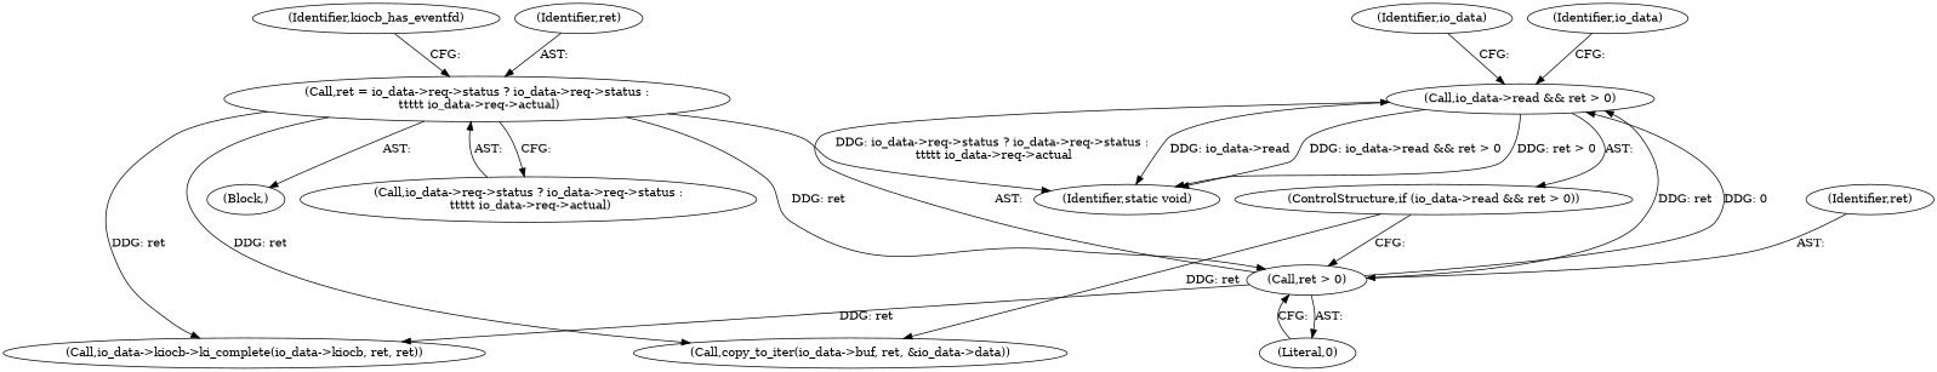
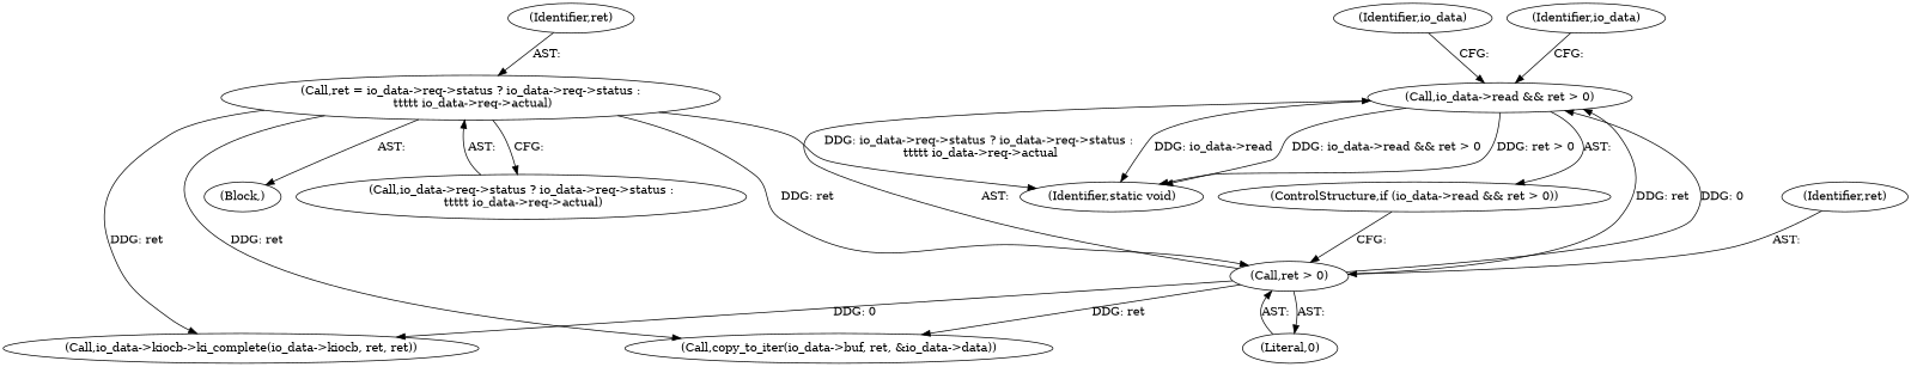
  digraph {
    n1 [label="(Call,io_data->read && ret > 0)"]
    n2 [label="(ControlStructure,if (io_data->read && ret > 0))"]
    n3 [label="(Identifier,static void)"]
    n4 [label="(Call,ret > 0)"]
    n5 [label="(Call,io_data->kiocb->ki_complete(io_data->kiocb, ret, ret))"]
    n6 [label="(Call,copy_to_iter(io_data->buf, ret, &io_data->data))"]
    n7 [label="(Literal,0)"]
    n8 [label="(Call,ret = io_data->req->status ? io_data->req->status :\n \t\t\t\t\t io_data->req->actual)"]
    n9 [label="(Block,)"]
    n10 [label="(Call,io_data->req->status ? io_data->req->status :\n \t\t\t\t\t io_data->req->actual)"]
    n11 [label="(Identifier,io_data)"]
-   n12 [label="(Identifier,kiocb_has_eventfd)"]
    n13 [label="(Identifier,io_data)"]
    n14 [label="(Identifier,ret)"]
    n15 [label="(Identifier,ret)"]
    n1 -> n2 [label="AST: "]
    n1 -> n3 [label="DDG: io_data->read"]
    n1 -> n3 [label="DDG: io_data->read && ret > 0"]
    n1 -> n3 [label="DDG: ret > 0"]
    n2 -> n4 [label="CFG: "]
    n4 -> n1 [label="AST: "]
    n4 -> n1 [label="DDG: ret"]
    n4 -> n1 [label="DDG: 0"]
-   n4 -> n5 [label="DDG: ret"]
-   n2 -> n6 [label="DDG: ret"]
+   n4 -> n5 [label="DDG: 0"]
+   n4 -> n6 [label="DDG: ret"]
    n4 -> n7 [label="AST: "]
-   n7 -> n4 [label="CFG: "]
+   n7 -> n4 [label="AST: "]
    n8 -> n3 [label="DDG: io_data->req->status ? io_data->req->status :\n \t\t\t\t\t io_data->req->actual"]
    n8 -> n4 [label="DDG: ret"]
    n8 -> n5 [label="DDG: ret"]
    n8 -> n6 [label="DDG: ret"]
    n8 -> n9 [label="AST: "]
    n8 -> n10 [label="CFG: "]
    n10 -> n8 [label="AST: "]
    n11 -> n1 [label="CFG: "]
-   n12 -> n8 [label="CFG: "]
    n13 -> n1 [label="CFG: "]
    n14 -> n8 [label="AST: "]
    n15 -> n4 [label="AST: "]
  }
